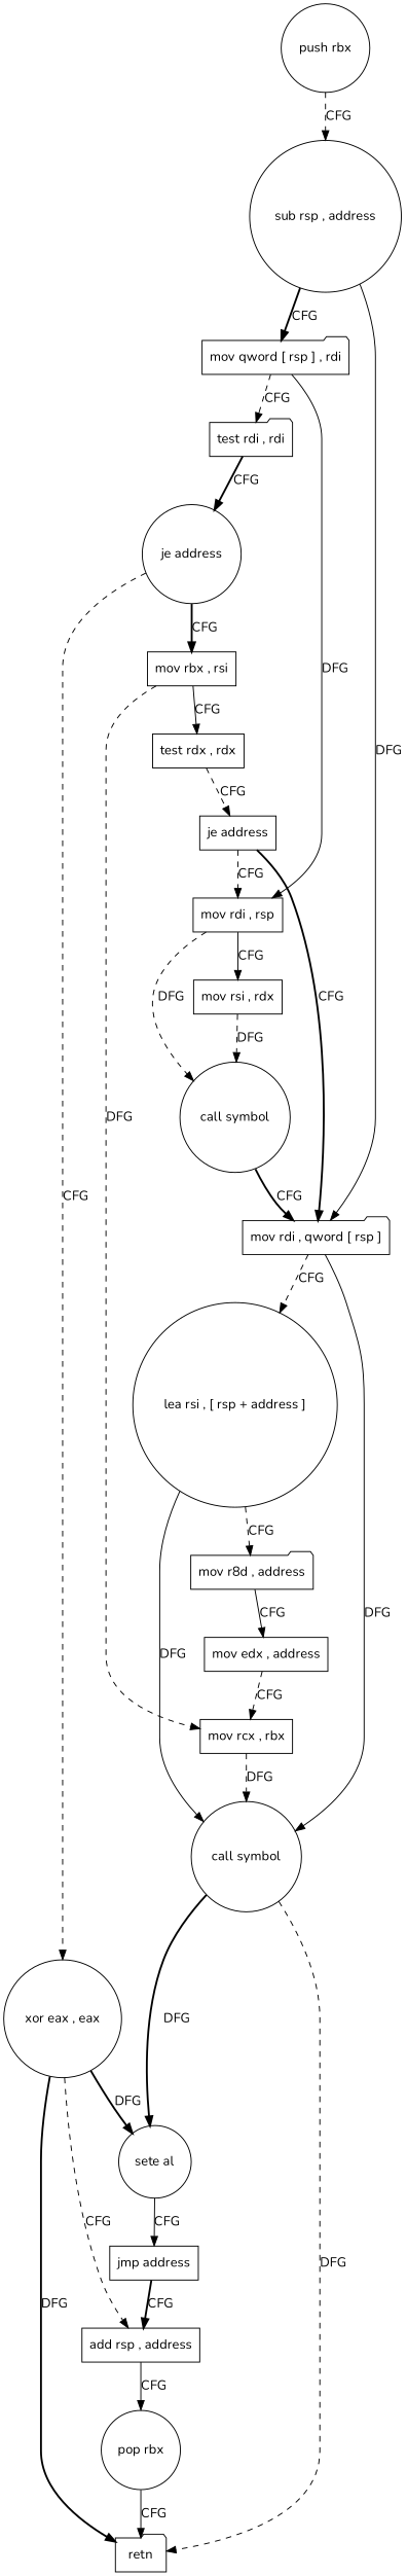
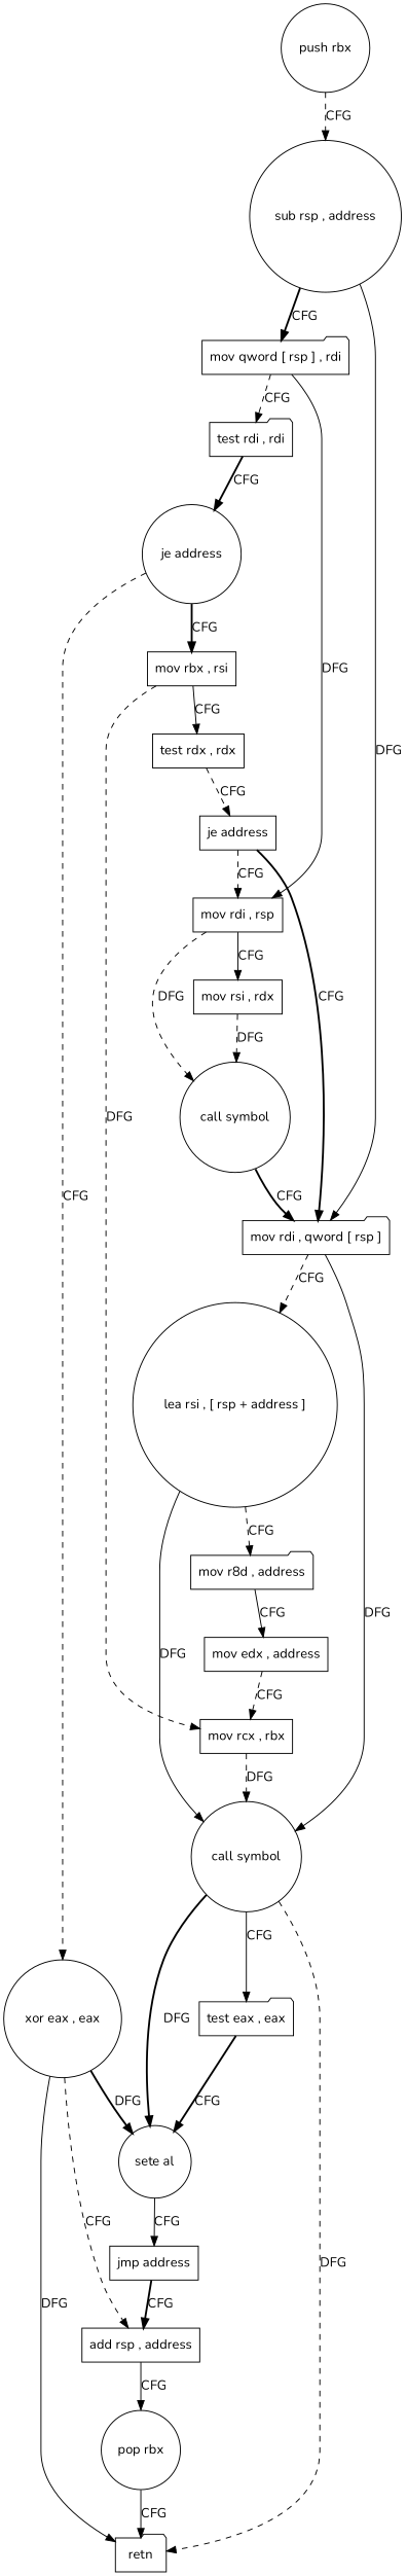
  digraph {
    fontname=Nunito
    node [fontname=Nunito shape=circle]
    edge [fontname=Nunito style=dashed]
    n1 [label="push rbx"]
    n2 [label="sub rsp , address"]
    n3 [label="mov qword [ rsp ] , rdi" shape=folder]
    n4 [label="mov rdi , qword [ rsp ]" shape=folder]
    n5 [label="test rdi , rdi" shape=folder]
    n6 [label="mov rdi , rsp" shape=box]
    n7 [label="je address"]
    n8 [label="lea rsi , [ rsp + address ]"]
    n9 [label="call symbol"]
    n10 [label="mov rsi , rdx" shape=box]
    n11 [label="call symbol"]
    n12 [label="xor eax , eax"]
    n13 [label="mov rbx , rsi" shape=box]
    n14 [label="add rsp , address" shape=box]
    n15 [label="sete al"]
    n16 [label=retn shape=folder]
    n17 [label="test rdx , rdx" shape=box]
    n18 [label="mov rcx , rbx" shape=box]
    n19 [label="pop rbx"]
    n20 [label="jmp address" shape=box]
    n21 [label="je address" shape=box]
    n22 [label="mov r8d , address" shape=folder]
+   n23 [label="test eax , eax" shape=folder]
    n24 [label="mov edx , address" shape=box]
    n1 -> n2 [label=CFG]
    n2 -> n3 [label=CFG style=bold]
    n2 -> n4 [label=DFG style=solid]
    n3 -> n5 [label=CFG]
    n3 -> n6 [label=DFG style=solid]
    n4 -> n8 [label=CFG]
    n4 -> n9 [label=DFG style=solid]
    n5 -> n7 [label=CFG style=bold]
    n6 -> n10 [label=CFG style=solid]
    n6 -> n11 [label=DFG]
    n7 -> n12 [label=CFG]
    n7 -> n13 [label=CFG style=bold]
    n8 -> n9 [label=DFG style=solid]
    n8 -> n22 [label=CFG]
    n9 -> n15 [label=DFG style=bold]
    n9 -> n16 [label=DFG]
+   n9 -> n23 [label=CFG style=solid]
    n10 -> n11 [label=DFG]
    n11 -> n4 [label=CFG style=bold]
    n12 -> n14 [label=CFG]
    n12 -> n15 [label=DFG style=bold]
-   n12 -> n16 [label=DFG style=bold]
+   n12 -> n16 [label=DFG style=solid]
    n13 -> n17 [label=CFG style=solid]
    n13 -> n18 [label=DFG]
    n14 -> n19 [label=CFG style=solid]
    n15 -> n20 [label=CFG style=solid]
    n17 -> n21 [label=CFG]
    n18 -> n9 [label=DFG]
    n19 -> n16 [label=CFG style=solid]
    n20 -> n14 [label=CFG style=bold]
    n21 -> n4 [label=CFG style=bold]
    n21 -> n6 [label=CFG]
    n22 -> n24 [label=CFG style=solid]
+   n23 -> n15 [label=CFG style=bold]
    n24 -> n18 [label=CFG]
  }
